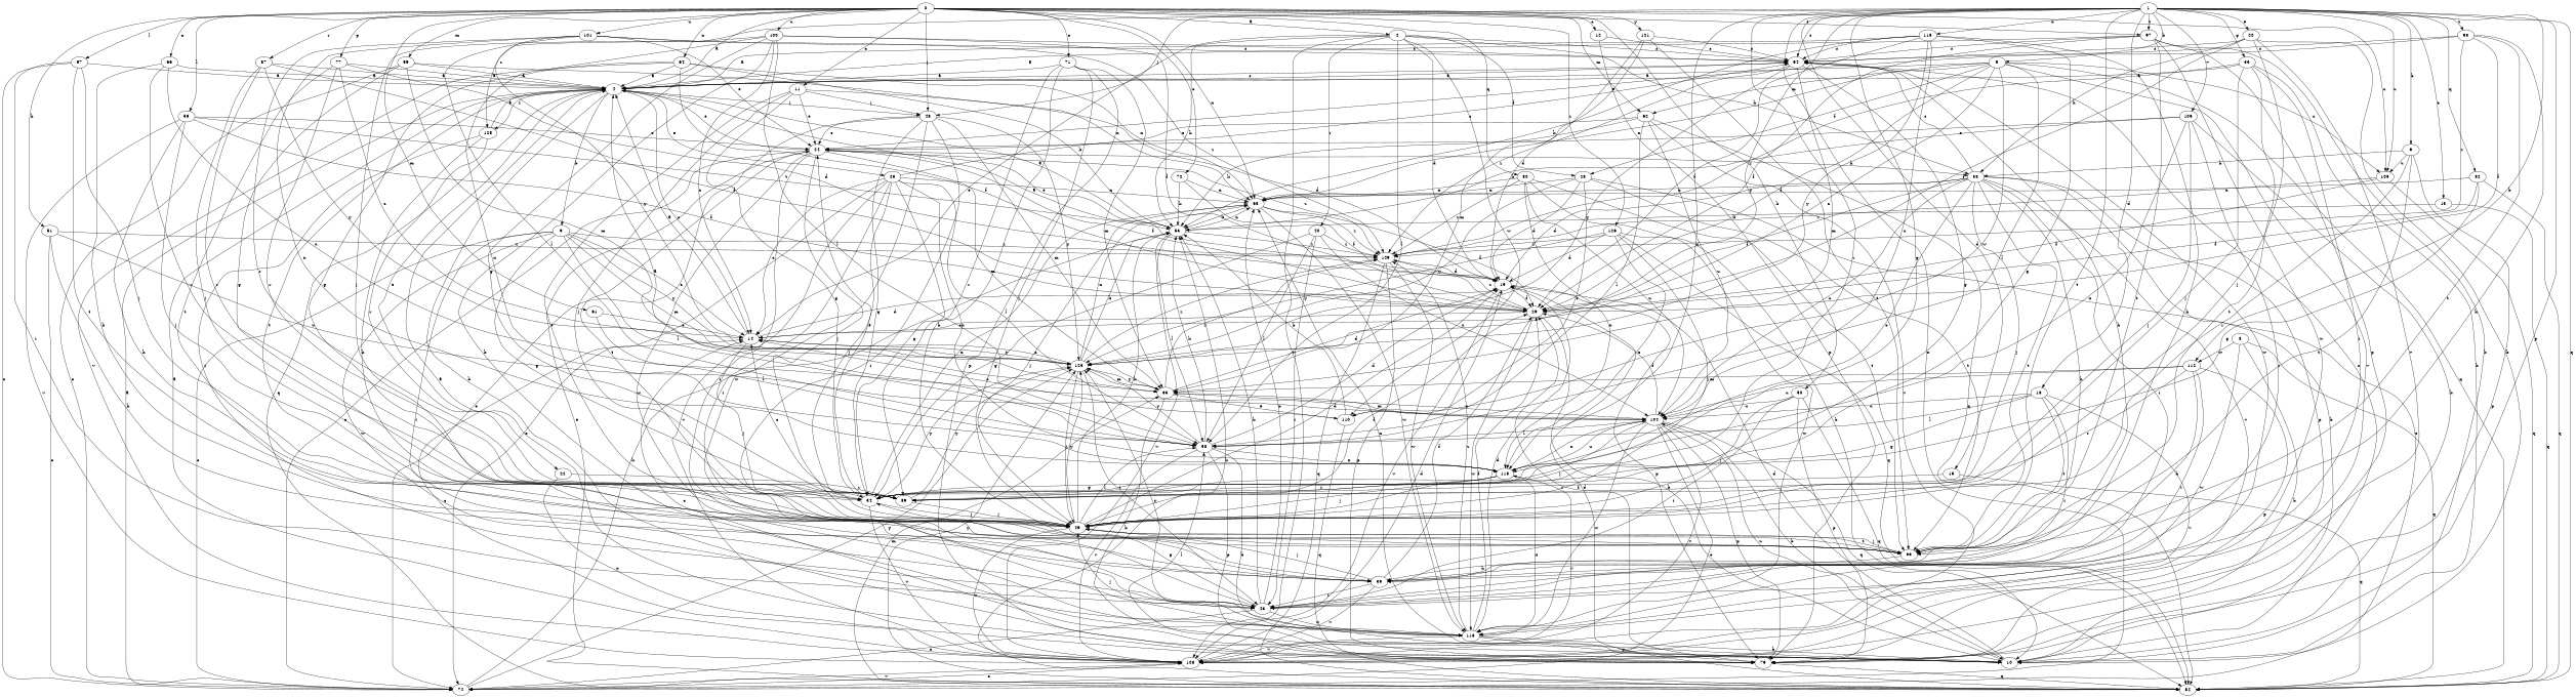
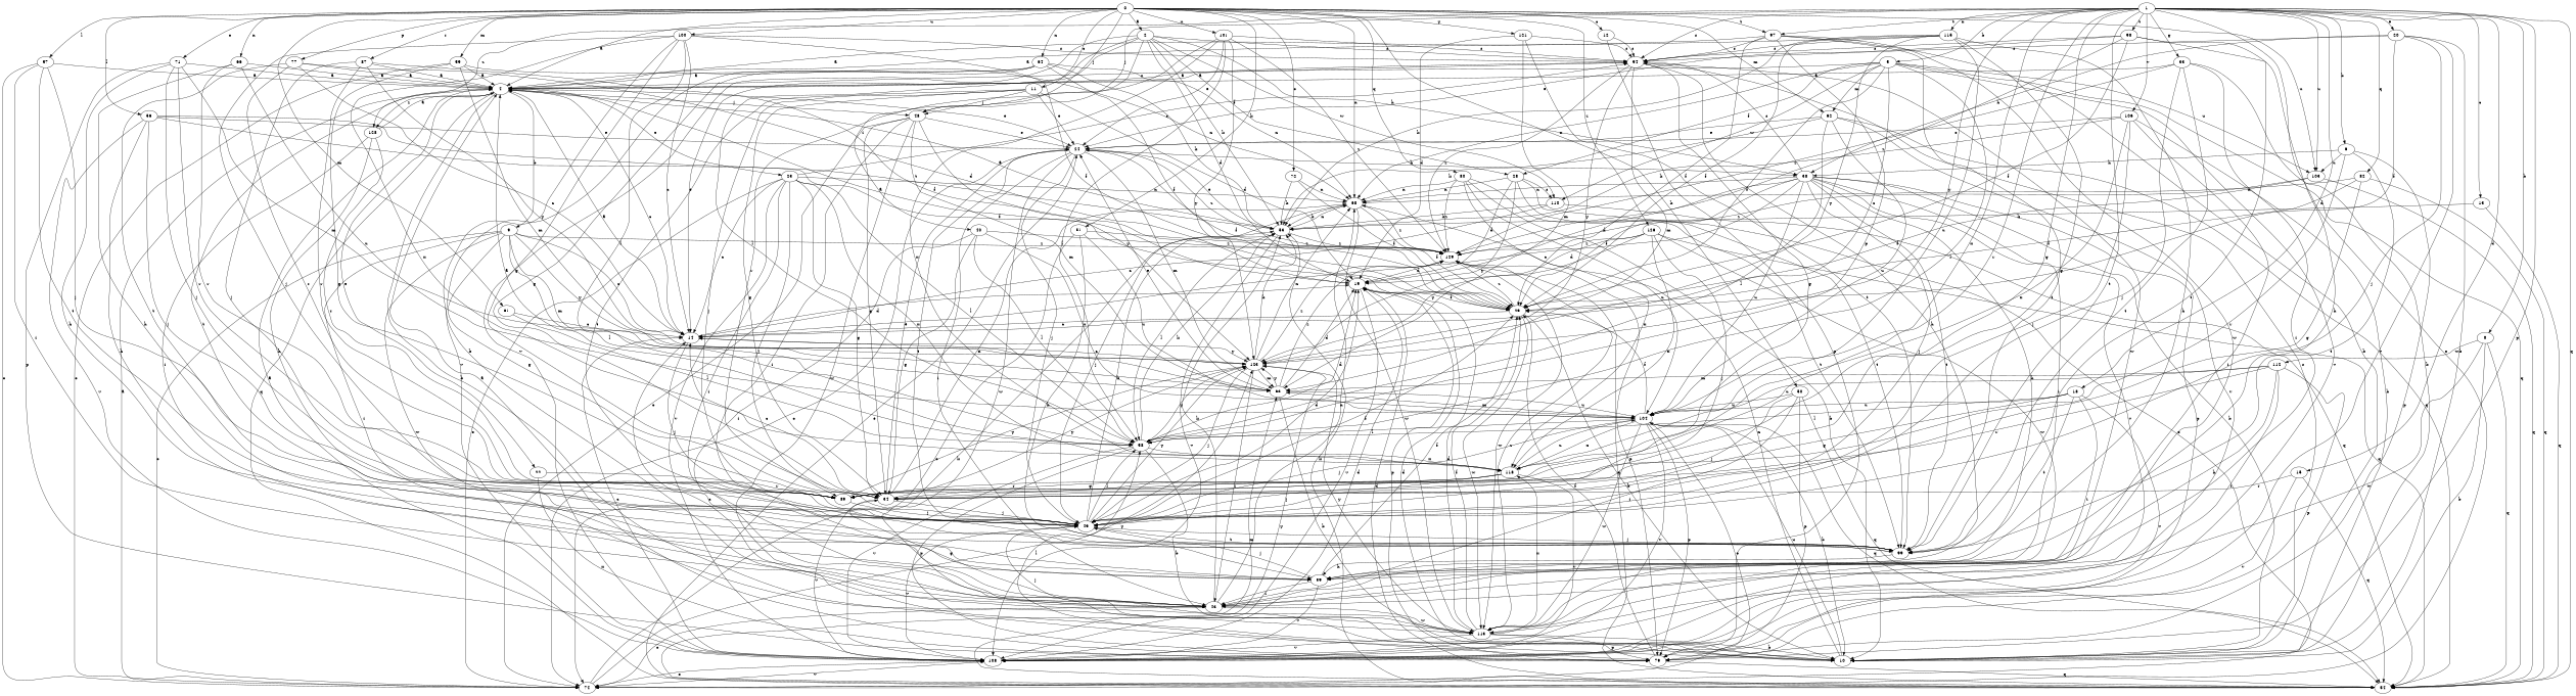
  strict digraph {
    0
    2
    4
    11
    12
    48
    50
    51
    56
    57
    59
    61
    62
    64
    66
    68
    71
    72
    77
    80
    87
    97
    100
    101
    103
    121
    126
    94
    14
    19
    28
    38
    40
    53
    58
    108
    110
    n38 [label=54]
    99
    128
    9
    10
    22
    23
    24
    34
    49
    79
    74
    123
    113
    43
    63
    104
    129
    39
    29
    89
    118
    1
    5
    6
    8
    13
    15
    18
    20
    33
    82
    98
    106
    115
    112
    0 -> 2 [label=a]
    0 -> 4 [label=a]
    0 -> 11 [label=c]
    0 -> 12 [label=c]
    0 -> 48 [label=j]
    0 -> 50 [label=k]
    0 -> 51 [label=k]
    0 -> 56 [label=l]
    0 -> 57 [label=l]
    0 -> 59 [label=m]
    0 -> 61 [label=m]
    0 -> 62 [label=m]
    0 -> 64 [label=n]
    0 -> 66 [label=n]
    0 -> 68 [label=n]
    0 -> 71 [label=o]
    0 -> 72 [label=o]
    0 -> 77 [label=p]
    0 -> 80 [label=q]
    0 -> 87 [label=r]
    0 -> 97 [label=t]
    0 -> 100 [label=u]
    0 -> 101 [label=u]
    0 -> 103 [label=u]
    0 -> 121 [label=y]
    0 -> 126 [label=z]
    2 -> 94 [label=s]
    2 -> 14 [label=e]
    2 -> 19 [label=d]
    2 -> 28 [label=f]
    2 -> 38 [label=h]
    2 -> 40 [label=i]
    2 -> 53 [label=k]
    2 -> 58 [label=l]
    2 -> 108 [label=v]
    2 -> 110 [label=w]
    4 -> 48 [label=j]
    4 -> 94 [label=s]
    4 -> 14 [label=c]
    4 -> n38 [label=q]
    4 -> 99 [label=t]
    4 -> 128 [label=z]
    4 -> 9 [label=b]
    4 -> 10 [label=b]
    4 -> 22 [label=e]
    4 -> 23 [label=e]
    4 -> 24 [label=e]
    11 -> 48 [label=j]
    11 -> 19 [label=d]
    11 -> 99 [label=t]
    11 -> 24 [label=e]
    11 -> 34 [label=g]
    11 -> 49 [label=j]
    12 -> 94 [label=s]
    12 -> 79 [label=p]
    48 -> 24 [label=e]
    48 -> 34 [label=g]
    48 -> 74 [label=o]
    48 -> 123 [label=y]
    48 -> 113 [label=w]
    48 -> 43 [label=i]
    48 -> 63 [label=m]
    50 -> n38 [label=q]
    50 -> 49 [label=j]
    50 -> 79 [label=p]
    50 -> 43 [label=i]
    50 -> 104 [label=u]
    51 -> 74 [label=o]
    51 -> 104 [label=u]
    51 -> 129 [label=z]
    51 -> 39 [label=h]
    56 -> 53 [label=t]
    56 -> 108 [label=v]
    56 -> 24 [label=e]
    56 -> 49 [label=j]
    56 -> 39 [label=h]
    56 -> 29 [label=f]
    57 -> 4 [label=a]
    57 -> 99 [label=t]
    57 -> 49 [label=j]
    57 -> 74 [label=o]
    57 -> 43 [label=i]
    59 -> 4 [label=a]
    59 -> 68 [label=n]
    59 -> 34 [label=g]
    59 -> 74 [label=o]
    59 -> 63 [label=m]
    61 -> 14 [label=c]
    61 -> 58 [label=l]
    62 -> 53 [label=k]
    62 -> 58 [label=l]
    62 -> 108 [label=v]
    62 -> n38 [label=q]
    62 -> 24 [label=e]
    62 -> 104 [label=u]
    64 -> 4 [label=a]
    64 -> 68 [label=n]
    64 -> 53 [label=k]
    64 -> 108 [label=v]
    64 -> 34 [label=g]
    64 -> 29 [label=f]
    66 -> 4 [label=a]
    66 -> 104 [label=u]
    66 -> 39 [label=h]
    66 -> 89 [label=r]
    68 -> 53 [label=k]
    68 -> 49 [label=j]
    68 -> 113 [label=w]
    68 -> 129 [label=z]
    68 -> 29 [label=f]
    71 -> 4 [label=a]
    71 -> 49 [label=j]
    71 -> 79 [label=p]
    71 -> 63 [label=m]
    71 -> 39 [label=h]
    71 -> 89 [label=r]
    72 -> 68 [label=n]
    72 -> 53 [label=k]
    72 -> 29 [label=f]
    77 -> 4 [label=a]
    77 -> 14 [label=c]
    77 -> 19 [label=d]
    77 -> 99 [label=t]
    77 -> 89 [label=r]
    80 -> 68 [label=n]
    80 -> 99 [label=t]
    80 -> 10 [label=b]
    80 -> 104 [label=u]
    80 -> 129 [label=z]
    80 -> 118 [label=x]
    87 -> 4 [label=a]
    87 -> 49 [label=j]
    87 -> 123 [label=y]
    87 -> 29 [label=f]
    87 -> 89 [label=r]
    97 -> 4 [label=a]
    97 -> 94 [label=s]
    97 -> 99 [label=t]
    97 -> 10 [label=b]
-   97 -> 79 [label=p]
+   97 -> 58 [label=p]
    97 -> 113 [label=w]
    97 -> 29 [label=f]
    100 -> 94 [label=s]
    100 -> 14 [label=c]
    100 -> 58 [label=l]
    100 -> 10 [label=b]
    100 -> 34 [label=g]
    100 -> 49 [label=j]
    100 -> 29 [label=f]
    100 -> 118 [label=x]
    101 -> 94 [label=s]
    101 -> 58 [label=l]
    101 -> 24 [label=e]
    101 -> 123 [label=y]
    101 -> 129 [label=z]
    101 -> 89 [label=r]
    101 -> 118 [label=x]
    103 -> n38 [label=q]
    103 -> 129 [label=z]
    103 -> 29 [label=f]
    121 -> 94 [label=s]
    121 -> 19 [label=d]
    121 -> 99 [label=t]
    121 -> 63 [label=m]
    126 -> 19 [label=d]
    126 -> n38 [label=q]
    126 -> 49 [label=j]
    126 -> 123 [label=y]
    126 -> 113 [label=w]
    126 -> 129 [label=z]
    126 -> 118 [label=x]
    94 -> 4 [label=a]
    94 -> 34 [label=g]
    94 -> 123 [label=y]
    94 -> 113 [label=w]
    94 -> 63 [label=m]
    94 -> 129 [label=z]
    94 -> 39 [label=h]
    14 -> 4 [label=a]
    14 -> 19 [label=d]
    14 -> 49 [label=j]
    14 -> 123 [label=y]
    19 -> 4 [label=a]
    19 -> 108 [label=v]
    19 -> 79 [label=p]
    19 -> 29 [label=f]
    28 -> 68 [label=n]
    28 -> 19 [label=d]
    28 -> 110 [label=s]
    28 -> 99 [label=t]
    28 -> 74 [label=o]
    28 -> 123 [label=y]
    38 -> 68 [label=n]
    38 -> 94 [label=s]
-   38 -> 118 [label=c]
+   38 -> 14 [label=c]
    38 -> 19 [label=d]
    38 -> 108 [label=v]
    38 -> 99 [label=t]
    38 -> 10 [label=b]
    38 -> 49 [label=j]
    38 -> 79 [label=p]
    38 -> 43 [label=i]
    38 -> 104 [label=u]
    38 -> 39 [label=h]
    38 -> 29 [label=f]
    40 -> 58 [label=l]
    40 -> 34 [label=g]
    40 -> 43 [label=i]
    40 -> 104 [label=u]
    40 -> 129 [label=z]
    53 -> 4 [label=a]
    53 -> 68 [label=n]
    53 -> 58 [label=l]
    53 -> 108 [label=v]
    53 -> 24 [label=e]
    53 -> 129 [label=z]
    58 -> 4 [label=a]
    58 -> 19 [label=d]
    58 -> 53 [label=k]
    58 -> 108 [label=v]
    58 -> 10 [label=b]
    58 -> 79 [label=p]
    58 -> 123 [label=y]
    58 -> 118 [label=x]
    108 -> 4 [label=a]
    108 -> 14 [label=c]
    108 -> 19 [label=d]
    108 -> 74 [label=o]
    110 -> 14 [label=c]
    110 -> 53 [label=k]
    110 -> n38 [label=q]
    n38 -> 19 [label=d]
    n38 -> 53 [label=k]
    n38 -> 24 [label=e]
    n38 -> 123 [label=y]
    n38 -> 63 [label=m]
    99 -> 49 [label=j]
    99 -> 39 [label=h]
    128 -> 4 [label=a]
    128 -> 43 [label=i]
    128 -> 39 [label=h]
    128 -> 89 [label=r]
    9 -> 14 [label=c]
    9 -> 58 [label=l]
    9 -> 34 [label=g]
    9 -> 74 [label=o]
    9 -> 123 [label=y]
    9 -> 113 [label=w]
    9 -> 43 [label=i]
    9 -> 63 [label=m]
    9 -> 129 [label=z]
    10 -> 68 [label=n]
    10 -> 94 [label=s]
    10 -> 14 [label=c]
    10 -> 19 [label=d]
    10 -> 104 [label=u]
    22 -> 79 [label=x]
    22 -> 89 [label=r]
    23 -> 68 [label=n]
    23 -> 94 [label=s]
    23 -> 14 [label=c]
    23 -> 58 [label=l]
    23 -> 108 [label=v]
    23 -> 34 [label=g]
    23 -> 49 [label=j]
    23 -> 74 [label=o]
    23 -> 43 [label=i]
    23 -> 118 [label=x]
    24 -> 38 [label=h]
    24 -> 99 [label=t]
    24 -> 49 [label=j]
    24 -> 74 [label=o]
    24 -> 113 [label=w]
    24 -> 43 [label=i]
    24 -> 63 [label=m]
    24 -> 129 [label=z]
    24 -> 29 [label=f]
    34 -> 68 [label=n]
    34 -> 14 [label=c]
    34 -> 108 [label=v]
    34 -> 24 [label=e]
    34 -> 49 [label=j]
    34 -> 123 [label=y]
    49 -> 19 [label=d]
    49 -> 53 [label=k]
    49 -> 58 [label=l]
    49 -> 108 [label=v]
    49 -> 99 [label=t]
    49 -> 123 [label=y]
    49 -> 29 [label=f]
    79 -> 4 [label=a]
    79 -> 58 [label=l]
    79 -> n38 [label=q]
    79 -> 29 [label=f]
    74 -> 4 [label=a]
    74 -> 53 [label=k]
    74 -> 108 [label=v]
    74 -> 123 [label=y]
    123 -> 68 [label=n]
    123 -> 14 [label=c]
    123 -> 53 [label=k]
    123 -> 49 [label=j]
    123 -> 43 [label=i]
    123 -> 63 [label=m]
    123 -> 129 [label=z]
    113 -> 19 [label=d]
    113 -> 108 [label=v]
    113 -> 10 [label=b]
    113 -> 49 [label=j]
    113 -> 79 [label=p]
    113 -> 123 [label=y]
    113 -> 129 [label=z]
    113 -> 29 [label=f]
    113 -> 118 [label=x]
    43 -> 68 [label=n]
    43 -> 53 [label=k]
    43 -> 34 [label=g]
    43 -> 74 [label=o]
    43 -> 113 [label=w]
    63 -> 19 [label=d]
    63 -> 10 [label=b]
-   63 -> 110 [label=e]
+   63 -> 24 [label=e]
    63 -> 123 [label=y]
    63 -> 104 [label=u]
    63 -> 129 [label=z]
    104 -> 58 [label=l]
    104 -> 108 [label=v]
    104 -> n38 [label=q]
    104 -> 10 [label=b]
    104 -> 49 [label=j]
    104 -> 79 [label=p]
    104 -> 74 [label=o]
    104 -> 113 [label=w]
    104 -> 63 [label=m]
    104 -> 29 [label=f]
    104 -> 118 [label=x]
    129 -> 19 [label=d]
    129 -> n38 [label=q]
    129 -> 79 [label=p]
    129 -> 113 [label=w]
    39 -> 108 [label=v]
    39 -> 49 [label=j]
    39 -> 43 [label=i]
    39 -> 29 [label=f]
    29 -> 14 [label=c]
    29 -> 10 [label=b]
    29 -> 113 [label=w]
    29 -> 129 [label=z]
    89 -> 49 [label=j]
    89 -> 123 [label=y]
    118 -> 108 [label=v]
    118 -> 34 [label=g]
    118 -> 49 [label=j]
    118 -> 104 [label=u]
    118 -> 89 [label=r]
    1 -> 48 [label=j]
    1 -> 97 [label=t]
    1 -> 103 [label=u]
    1 -> 94 [label=s]
    1 -> n38 [label=q]
    1 -> 99 [label=t]
    1 -> 128 [label=z]
    1 -> 34 [label=g]
    1 -> 79 [label=p]
    1 -> 74 [label=o]
    1 -> 123 [label=y]
    1 -> 89 [label=r]
    1 -> 118 [label=x]
    1 -> 5 [label=b]
    1 -> 6 [label=b]
-   1 -> 112 [label=b]
+   1 -> 8 [label=b]
    1 -> 13 [label=c]
    1 -> 15 [label=d]
    1 -> 18 [label=d]
    1 -> 20 [label=e]
    1 -> 33 [label=g]
    1 -> 82 [label=q]
    1 -> 98 [label=t]
    1 -> 106 [label=v]
    1 -> 115 [label=x]
    5 -> 4 [label=a]
    5 -> 62 [label=m]
    5 -> 68 [label=n]
    5 -> 103 [label=u]
    5 -> 14 [label=c]
    5 -> 28 [label=f]
    5 -> 58 [label=l]
    5 -> 108 [label=v]
    5 -> 110 [label=w]
    5 -> n38 [label=q]
    5 -> 29 [label=f]
    6 -> 103 [label=u]
    6 -> 38 [label=h]
    6 -> 99 [label=t]
    6 -> 79 [label=p]
    6 -> 89 [label=r]
    8 -> n38 [label=q]
    8 -> 10 [label=b]
    8 -> 113 [label=w]
    8 -> 112 [label=w]
    13 -> 53 [label=k]
    13 -> n38 [label=q]
+   15 -> 108 [label=v]
    15 -> n38 [label=q]
    15 -> 89 [label=r]
    18 -> 58 [label=l]
    18 -> 108 [label=v]
    18 -> 99 [label=t]
    18 -> 34 [label=g]
    18 -> 43 [label=i]
    18 -> 104 [label=u]
    20 -> 94 [label=s]
    20 -> 38 [label=h]
    20 -> 108 [label=v]
    20 -> 10 [label=b]
    20 -> 49 [label=j]
    20 -> 29 [label=f]
    33 -> 4 [label=a]
    33 -> 99 [label=t]
    33 -> 10 [label=b]
    33 -> 49 [label=j]
    33 -> 43 [label=i]
    33 -> 129 [label=z]
    82 -> 68 [label=n]
    82 -> n38 [label=q]
    82 -> 34 [label=g]
    82 -> 29 [label=f]
    98 -> 94 [label=s]
    98 -> 99 [label=t]
    98 -> 24 [label=e]
    98 -> 129 [label=z]
    98 -> 39 [label=h]
    98 -> 29 [label=f]
    106 -> 53 [label=k]
    106 -> 10 [label=b]
    106 -> 24 [label=e]
    106 -> 49 [label=j]
    106 -> 43 [label=i]
    106 -> 118 [label=x]
    115 -> 4 [label=a]
    115 -> 94 [label=s]
    115 -> 53 [label=k]
    115 -> 34 [label=g]
    115 -> 123 [label=y]
    115 -> 104 [label=u]
    115 -> 39 [label=h]
    115 -> 29 [label=f]
    112 -> 79 [label=p]
    112 -> 43 [label=i]
    112 -> 63 [label=m]
    112 -> 104 [label=u]
    112 -> 39 [label=h]
    112 -> 89 [label=r]
  }
